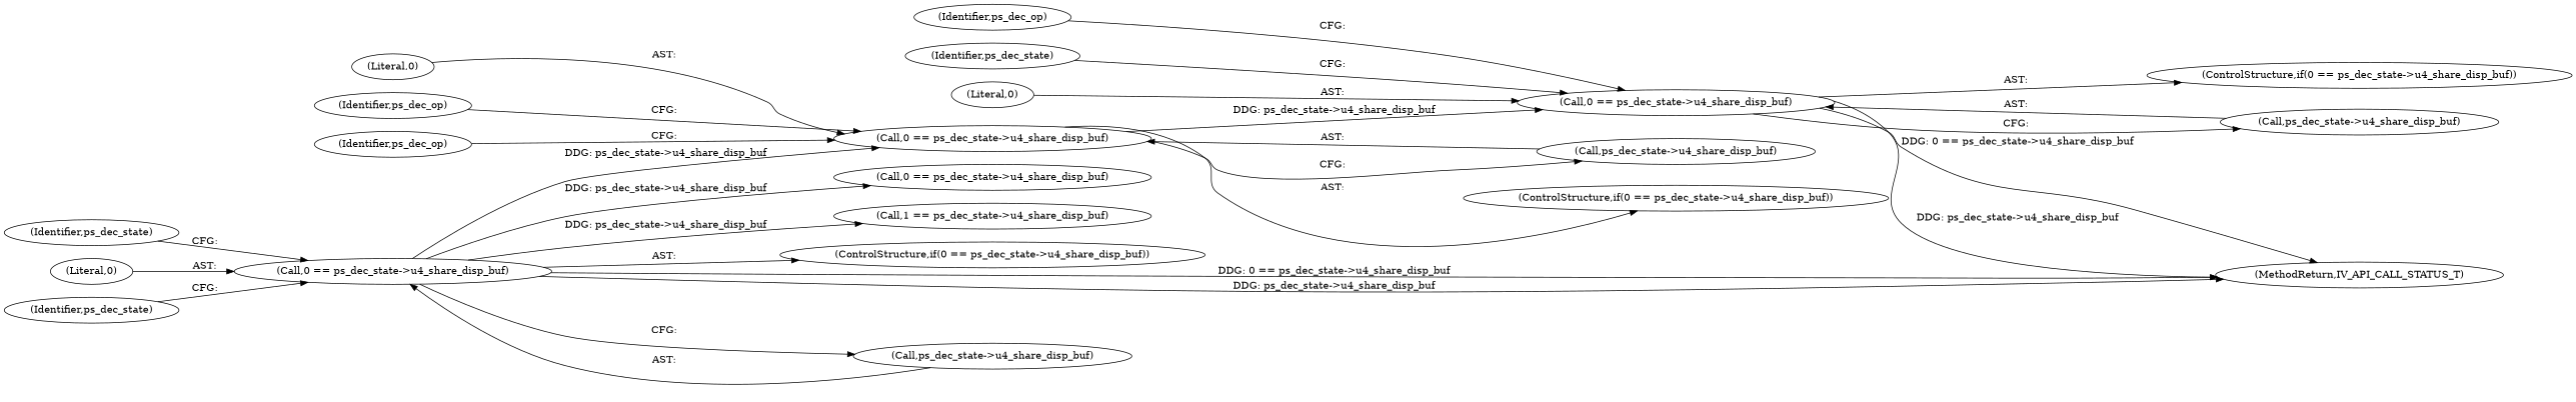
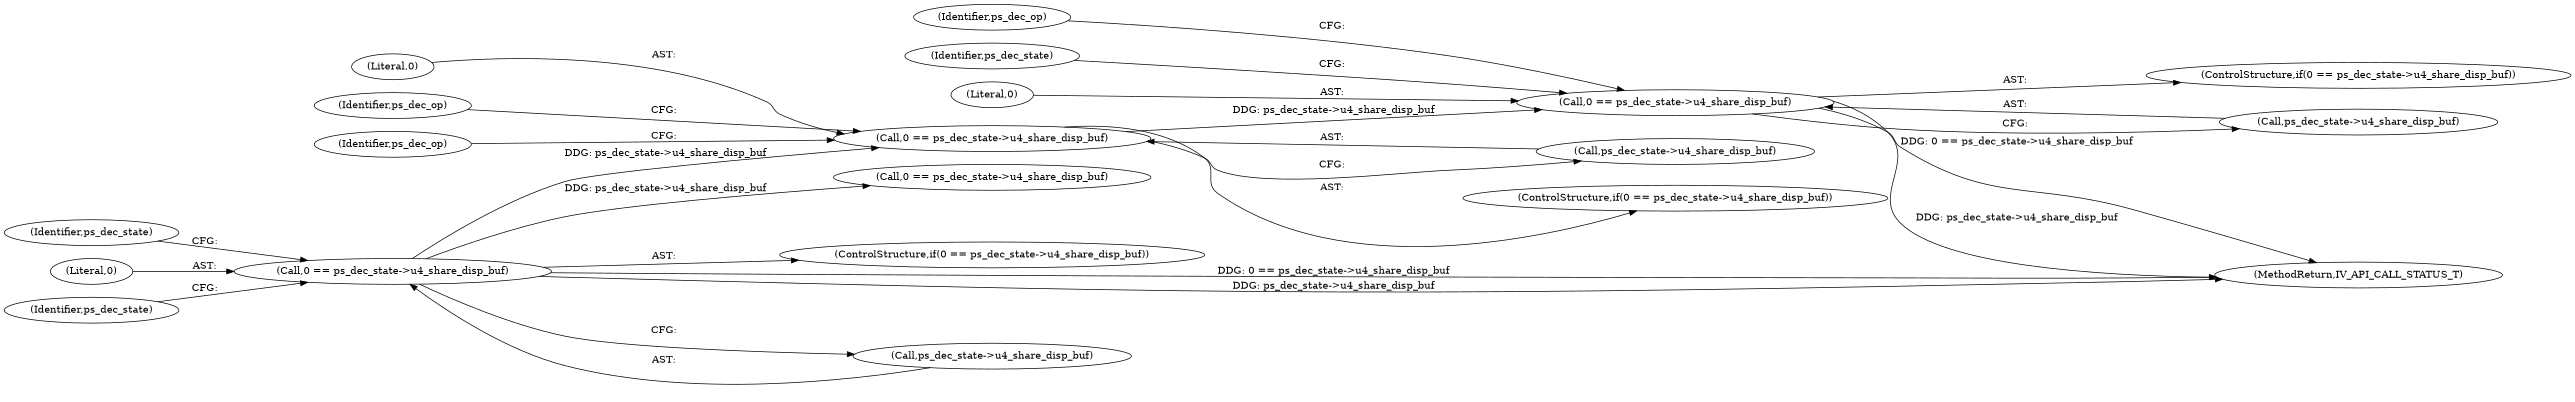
  digraph {
    rankdir=LR
    n1 [label="(Call,0 == ps_dec_state->u4_share_disp_buf)"]
    n2 [label="(MethodReturn,IV_API_CALL_STATUS_T)"]
    n3 [label="(Call,ps_dec_state->u4_share_disp_buf)"]
    n4 [label="(ControlStructure,if(0 == ps_dec_state->u4_share_disp_buf))"]
    n5 [label="(Call,0 == ps_dec_state->u4_share_disp_buf)"]
    n6 [label="(ControlStructure,if(0 == ps_dec_state->u4_share_disp_buf))"]
    n7 [label="(Call,ps_dec_state->u4_share_disp_buf)"]
    n8 [label="(Call,0 == ps_dec_state->u4_share_disp_buf)"]
    n9 [label="(Call,ps_dec_state->u4_share_disp_buf)"]
    n10 [label="(Call,0 == ps_dec_state->u4_share_disp_buf)"]
-   n11 [label="(Call,1 == ps_dec_state->u4_share_disp_buf)"]
    n12 [label="(ControlStructure,if(0 == ps_dec_state->u4_share_disp_buf))"]
    n13 [label="(Identifier,ps_dec_op)"]
    n14 [label="(Identifier,ps_dec_state)"]
    n15 [label="(Identifier,ps_dec_state)"]
    n16 [label="(Literal,0)"]
    n17 [label="(Identifier,ps_dec_state)"]
    n18 [label="(Literal,0)"]
    n19 [label="(Literal,0)"]
    n20 [label="(Identifier,ps_dec_op)"]
    n21 [label="(Identifier,ps_dec_op)"]
    n1 -> n2 [label="DDG: 0 == ps_dec_state->u4_share_disp_buf"]
    n1 -> n2 [label="DDG: ps_dec_state->u4_share_disp_buf"]
    n1 -> n3 [label="CFG: "]
    n1 -> n4 [label="AST: "]
    n3 -> n1 [label="AST: "]
    n5 -> n1 [label="DDG: ps_dec_state->u4_share_disp_buf"]
    n5 -> n6 [label="AST: "]
    n5 -> n7 [label="CFG: "]
    n7 -> n5 [label="AST: "]
    n8 -> n2 [label="DDG: 0 == ps_dec_state->u4_share_disp_buf"]
    n8 -> n2 [label="DDG: ps_dec_state->u4_share_disp_buf"]
    n8 -> n5 [label="DDG: ps_dec_state->u4_share_disp_buf"]
    n8 -> n9 [label="CFG: "]
    n8 -> n10 [label="DDG: ps_dec_state->u4_share_disp_buf"]
-   n8 -> n11 [label="DDG: ps_dec_state->u4_share_disp_buf"]
    n8 -> n12 [label="AST: "]
    n9 -> n8 [label="AST: "]
    n13 -> n1 [label="CFG: "]
    n14 -> n8 [label="CFG: "]
    n15 -> n1 [label="CFG: "]
    n16 -> n8 [label="AST: "]
    n17 -> n8 [label="CFG: "]
    n18 -> n1 [label="AST: "]
    n19 -> n5 [label="AST: "]
    n20 -> n5 [label="CFG: "]
    n21 -> n5 [label="CFG: "]
  }
